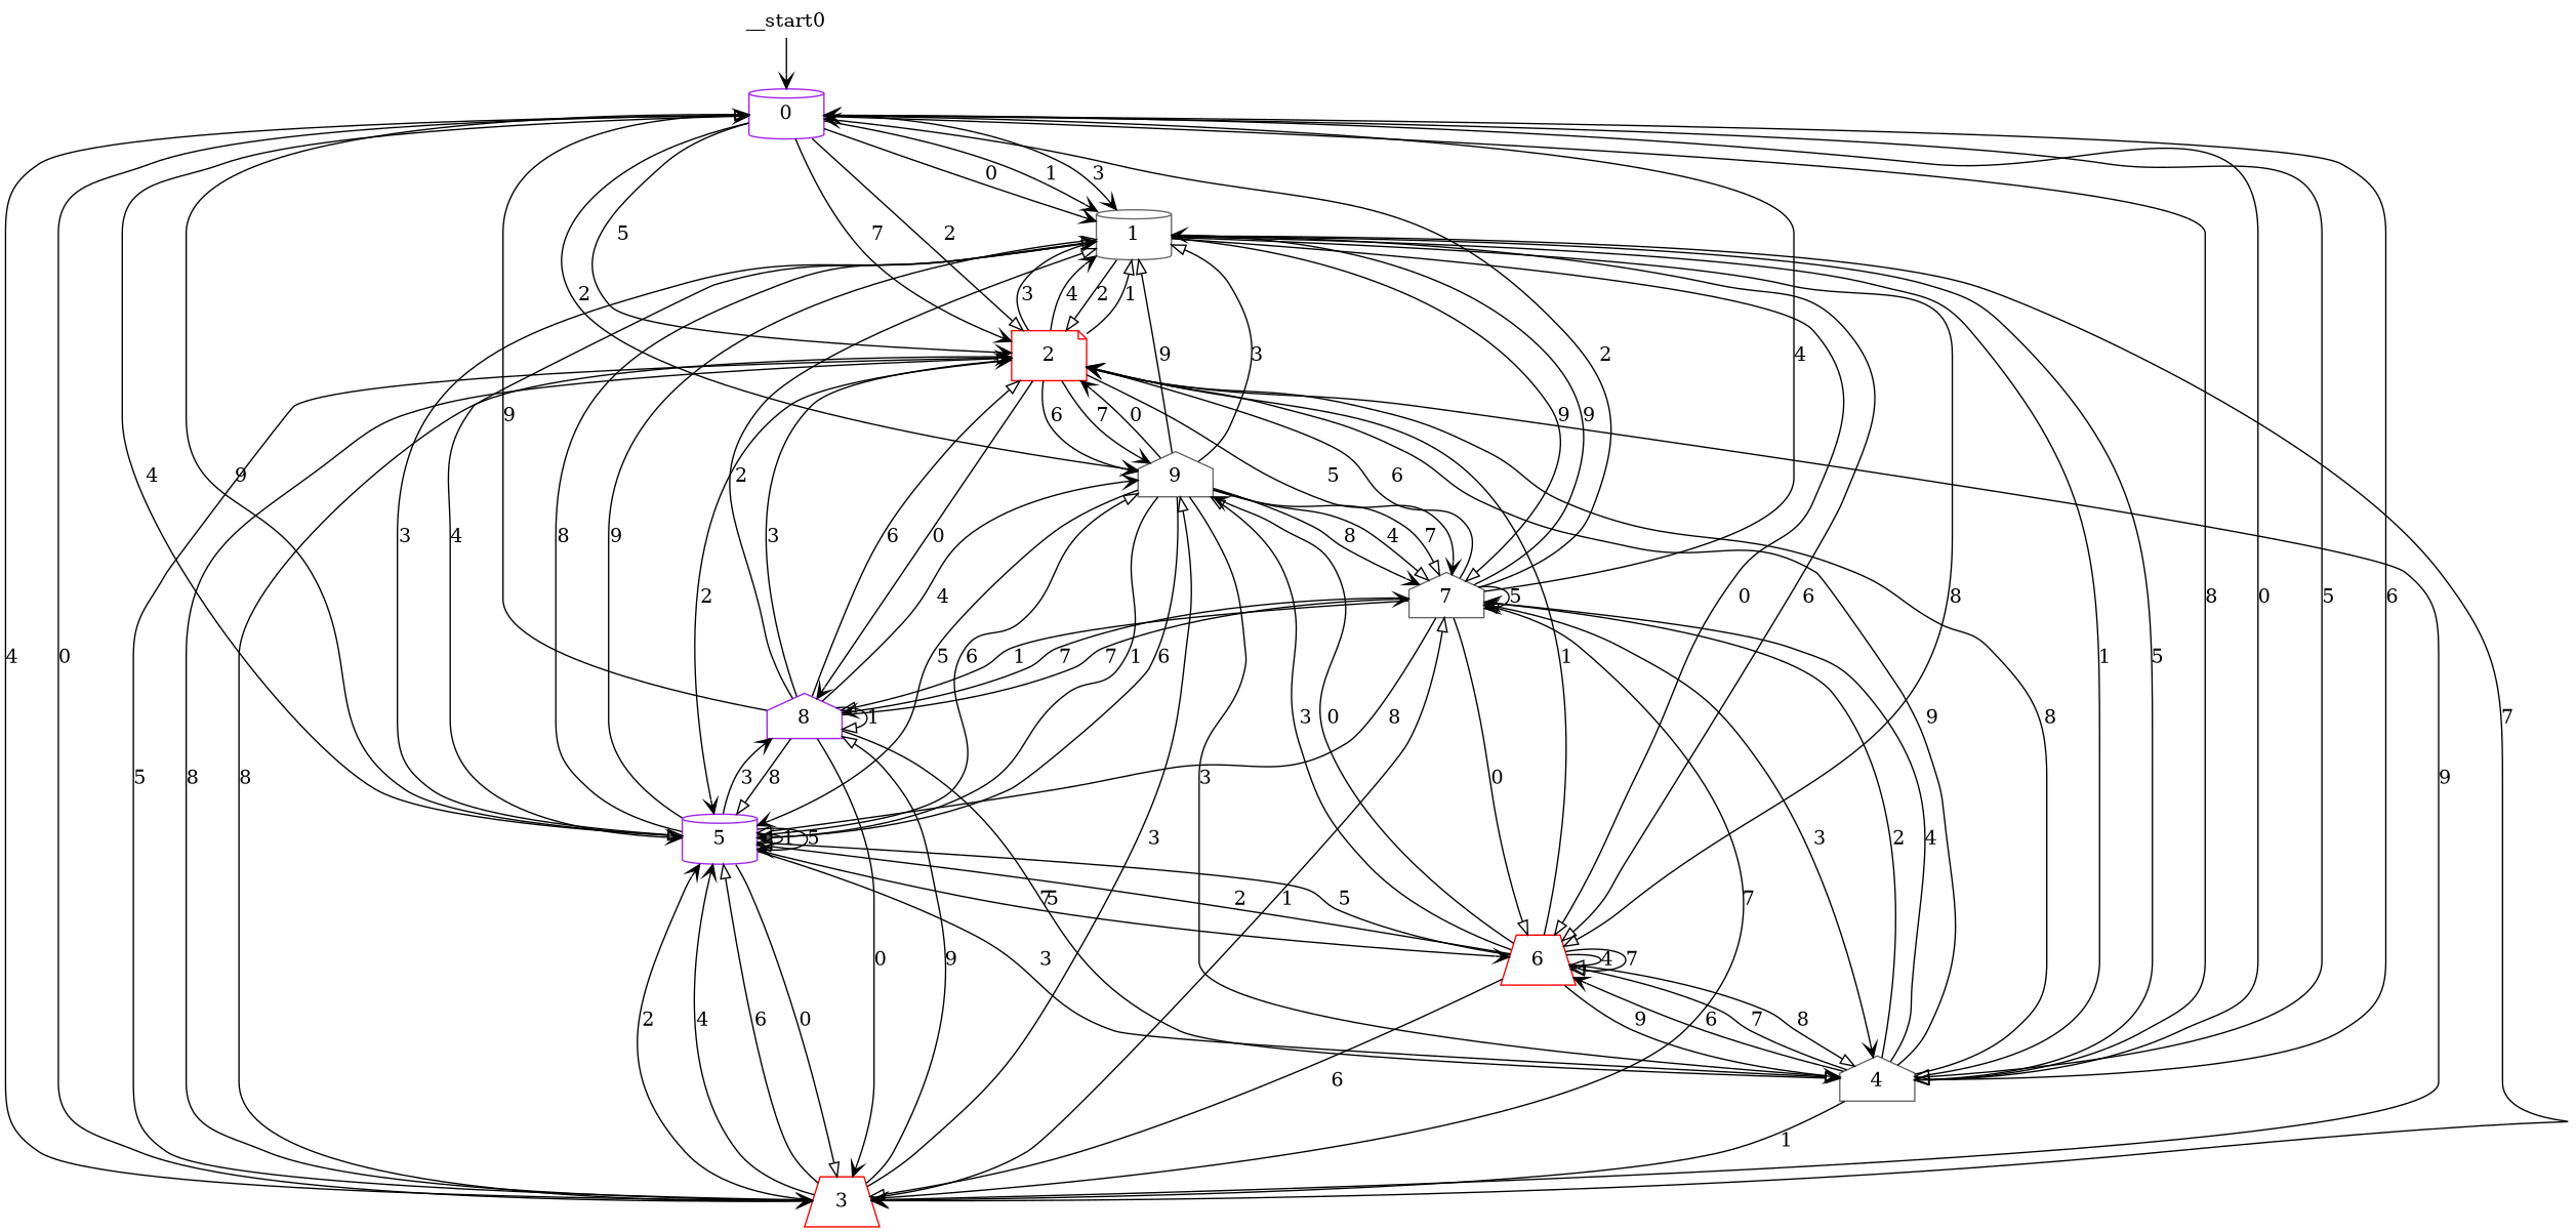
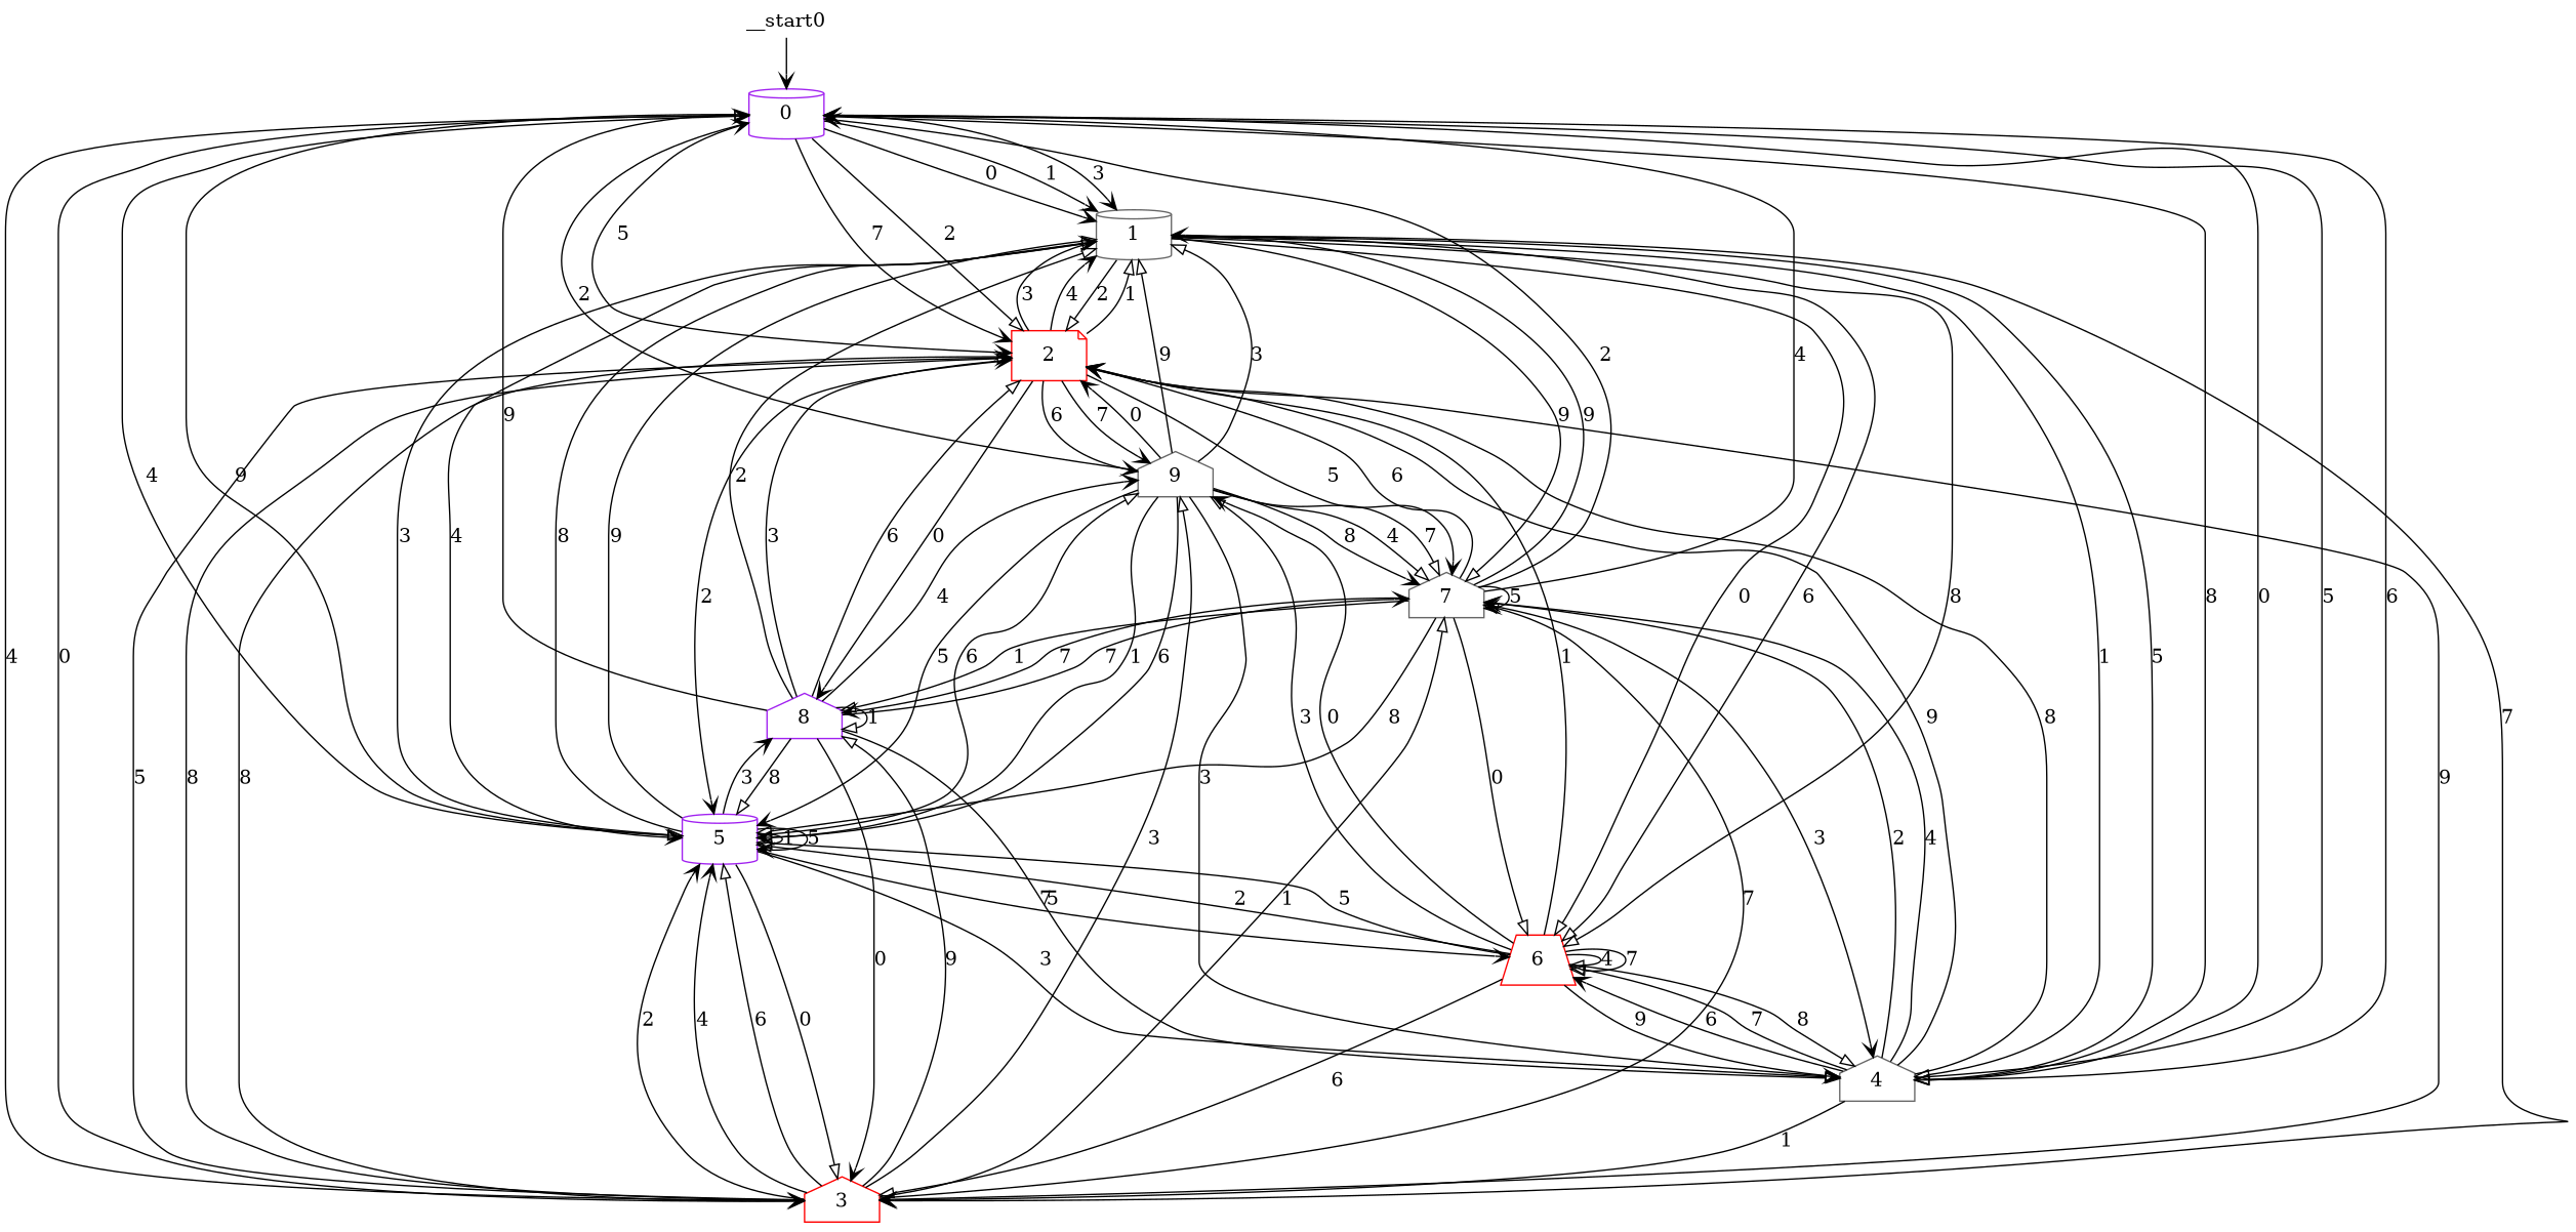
  digraph {
    node [color=purple shape=house]
    edge [arrowhead=vee]
    n1 [label=0 shape=cylinder]
    n2 [color=gray40 label=1 shape=cylinder]
    n3 [color=red label=2 shape=note]
-   n4 [color=red label=3 shape=trapezium]
+   n4 [color=red label=3]
    n5 [color=gray40 label=4]
    n6 [label=5 shape=cylinder]
    n7 [color=red label=6 shape=trapezium]
    n8 [color=gray40 label=7]
    n9 [label=8]
    n10 [color=gray40 label=9]
    __start0 [height=0 shape=none width=0]
    n1 -> n2 [label=0]
    n1 -> n2 [label=1]
    n1 -> n2 [label=3]
    n1 -> n3 [arrowhead=onormal label=2]
    n1 -> n3 [label=5]
    n1 -> n3 [label=7]
    n1 -> n4 [label=4]
    n1 -> n5 [arrowhead=onormal label=6]
    n1 -> n5 [arrowhead=onormal label=8]
    n1 -> n6 [arrowhead=onormal label=9]
    n2 -> n3 [arrowhead=onormal label=2]
    n2 -> n4 [label=7]
    n2 -> n5 [arrowhead=onormal label=1]
    n2 -> n5 [arrowhead=onormal label=5]
    n2 -> n6 [arrowhead=onormal label=3]
    n2 -> n6 [label=4]
    n2 -> n7 [arrowhead=onormal label=0]
    n2 -> n7 [arrowhead=onormal label=6]
    n2 -> n7 [arrowhead=onormal label=8]
    n2 -> n8 [arrowhead=onormal label=9]
    n3 -> n2 [arrowhead=onormal label=1]
    n3 -> n2 [arrowhead=onormal label=3]
    n3 -> n2 [label=4]
    n3 -> n4 [label=8]
    n3 -> n4 [label=9]
    n3 -> n6 [label=2]
    n3 -> n8 [label=5]
    n3 -> n9 [label=0]
    n3 -> n10 [label=6]
    n3 -> n10 [label=7]
    n4 -> n1 [arrowhead=onormal label=0]
    n4 -> n3 [label=5]
    n4 -> n3 [arrowhead=onormal label=8]
    n4 -> n6 [label=2]
    n4 -> n6 [label=4]
    n4 -> n6 [arrowhead=onormal label=6]
    n4 -> n8 [arrowhead=onormal label=1]
    n4 -> n8 [arrowhead=onormal label=7]
    n4 -> n9 [arrowhead=onormal label=9]
    n4 -> n10 [arrowhead=onormal label=3]
    n5 -> n1 [label=0]
    n5 -> n1 [label=5]
    n5 -> n3 [label=8]
    n5 -> n3 [label=9]
    n5 -> n4 [label=1]
    n5 -> n7 [label=6]
    n5 -> n7 [arrowhead=onormal label=7]
    n5 -> n8 [label=2]
    n5 -> n8 [label=4]
    n6 -> n1 [label=4]
    n6 -> n2 [label=8]
    n6 -> n2 [arrowhead=onormal label=9]
    n6 -> n4 [arrowhead=onormal label=0]
    n6 -> n5 [arrowhead=onormal label=3]
    n6 -> n6 [arrowhead=onormal label=1]
    n6 -> n6 [label=5]
    n6 -> n7 [label=7]
    n6 -> n9 [label=3]
    n6 -> n10 [arrowhead=onormal label=6]
    n7 -> n3 [label=1]
    n7 -> n4 [arrowhead=onormal label=6]
    n7 -> n5 [arrowhead=onormal label=8]
    n7 -> n5 [arrowhead=onormal label=9]
    n7 -> n6 [arrowhead=onormal label=2]
    n7 -> n6 [arrowhead=onormal label=5]
    n7 -> n7 [arrowhead=onormal label=4]
    n7 -> n7 [arrowhead=onormal label=7]
    n7 -> n10 [label=0]
    n7 -> n10 [arrowhead=onormal label=3]
    n8 -> n1 [label=2]
    n8 -> n1 [label=4]
    n8 -> n2 [label=9]
    n8 -> n3 [label=6]
    n8 -> n5 [label=3]
    n8 -> n6 [arrowhead=onormal label=8]
    n8 -> n7 [arrowhead=onormal label=0]
    n8 -> n8 [label=5]
    n8 -> n9 [arrowhead=onormal label=1]
    n8 -> n9 [label=7]
    n9 -> n1 [arrowhead=onormal label=9]
    n9 -> n2 [arrowhead=onormal label=2]
    n9 -> n3 [label=3]
    n9 -> n3 [arrowhead=onormal label=6]
    n9 -> n4 [label=0]
    n9 -> n5 [arrowhead=onormal label=5]
    n9 -> n6 [arrowhead=onormal label=8]
    n9 -> n8 [label=7]
    n9 -> n9 [arrowhead=onormal label=1]
    n9 -> n10 [label=4]
-   n1 -> n10 [label=2]
+   n10 -> n1 [label=2]
    n10 -> n2 [arrowhead=onormal label=3]
    n10 -> n2 [arrowhead=onormal label=9]
    n10 -> n3 [label=0]
    n10 -> n5 [label=3]
    n10 -> n6 [arrowhead=onormal label=1]
    n10 -> n6 [label=5]
    n10 -> n6 [label=6]
    n10 -> n8 [arrowhead=onormal label=4]
    n10 -> n8 [arrowhead=onormal label=7]
    n10 -> n8 [label=8]
    __start0 -> n1
  }
